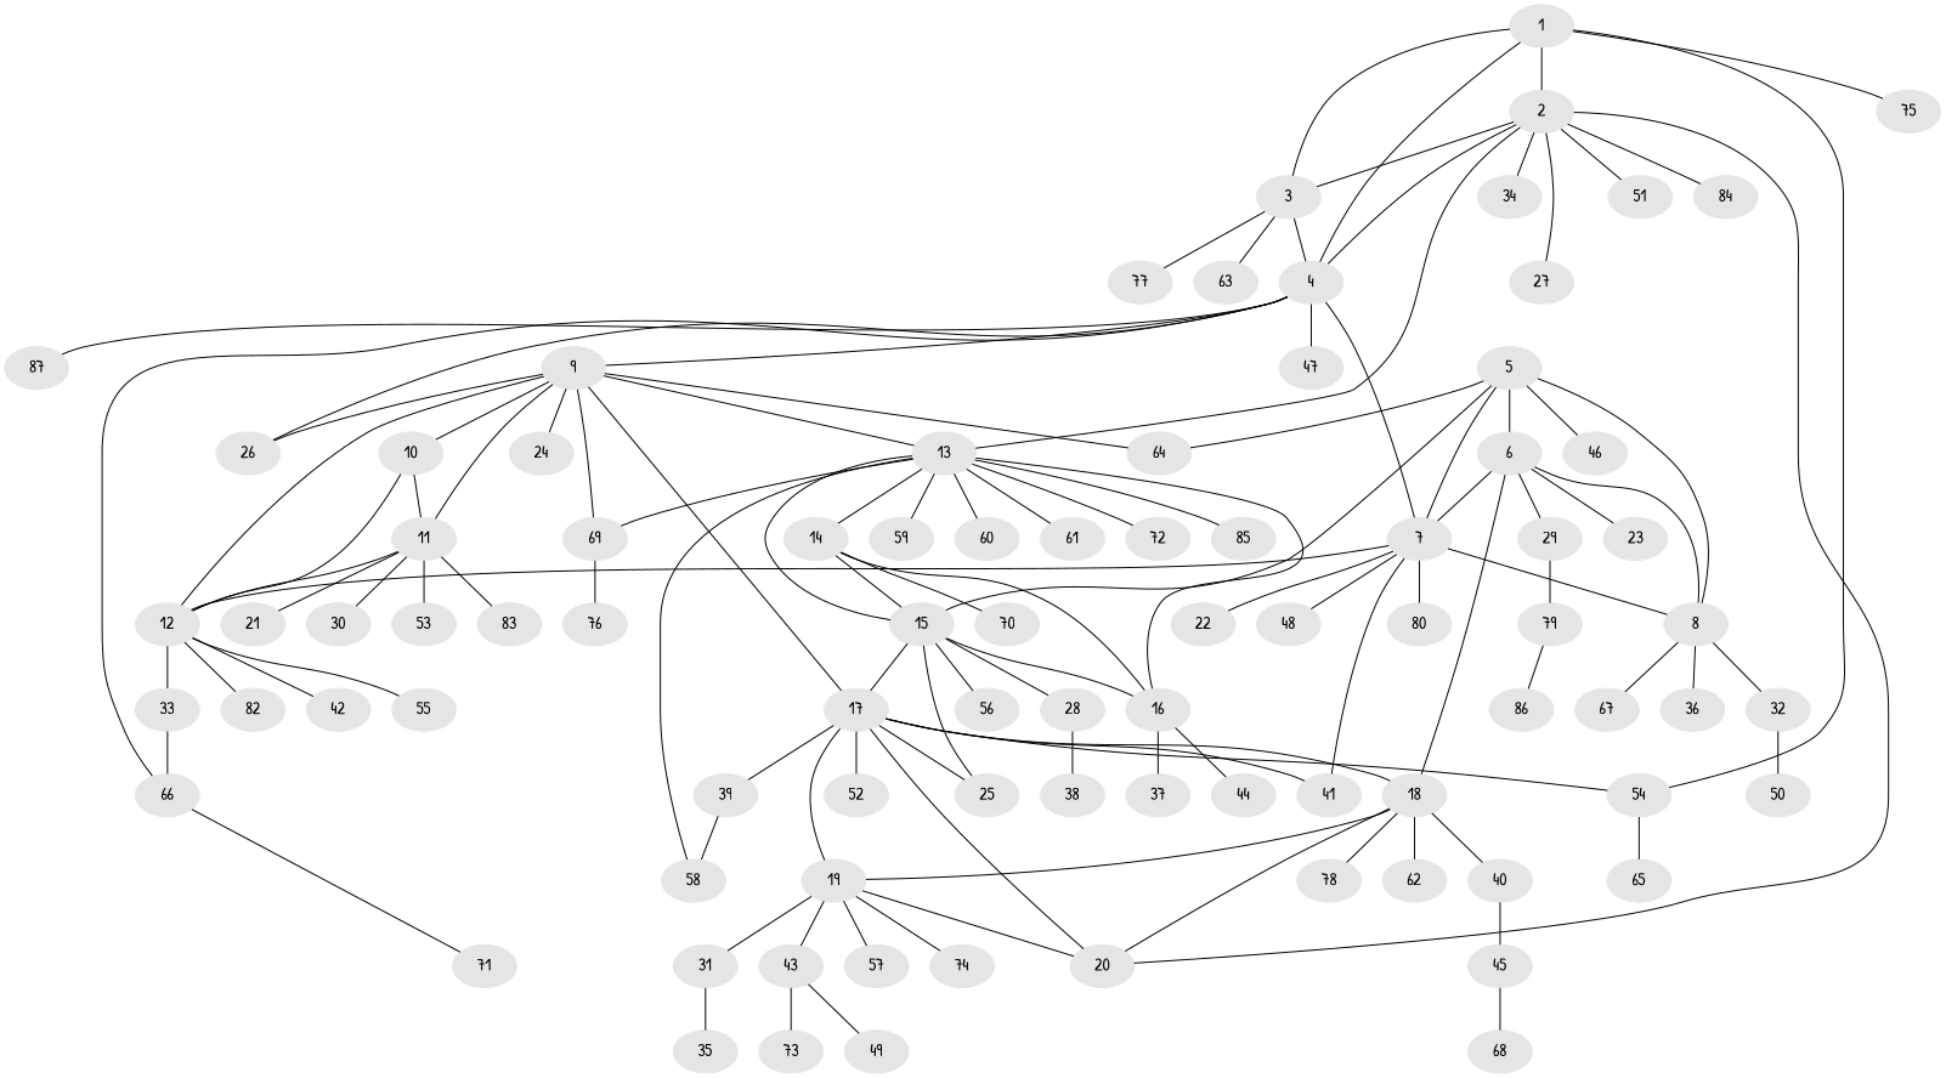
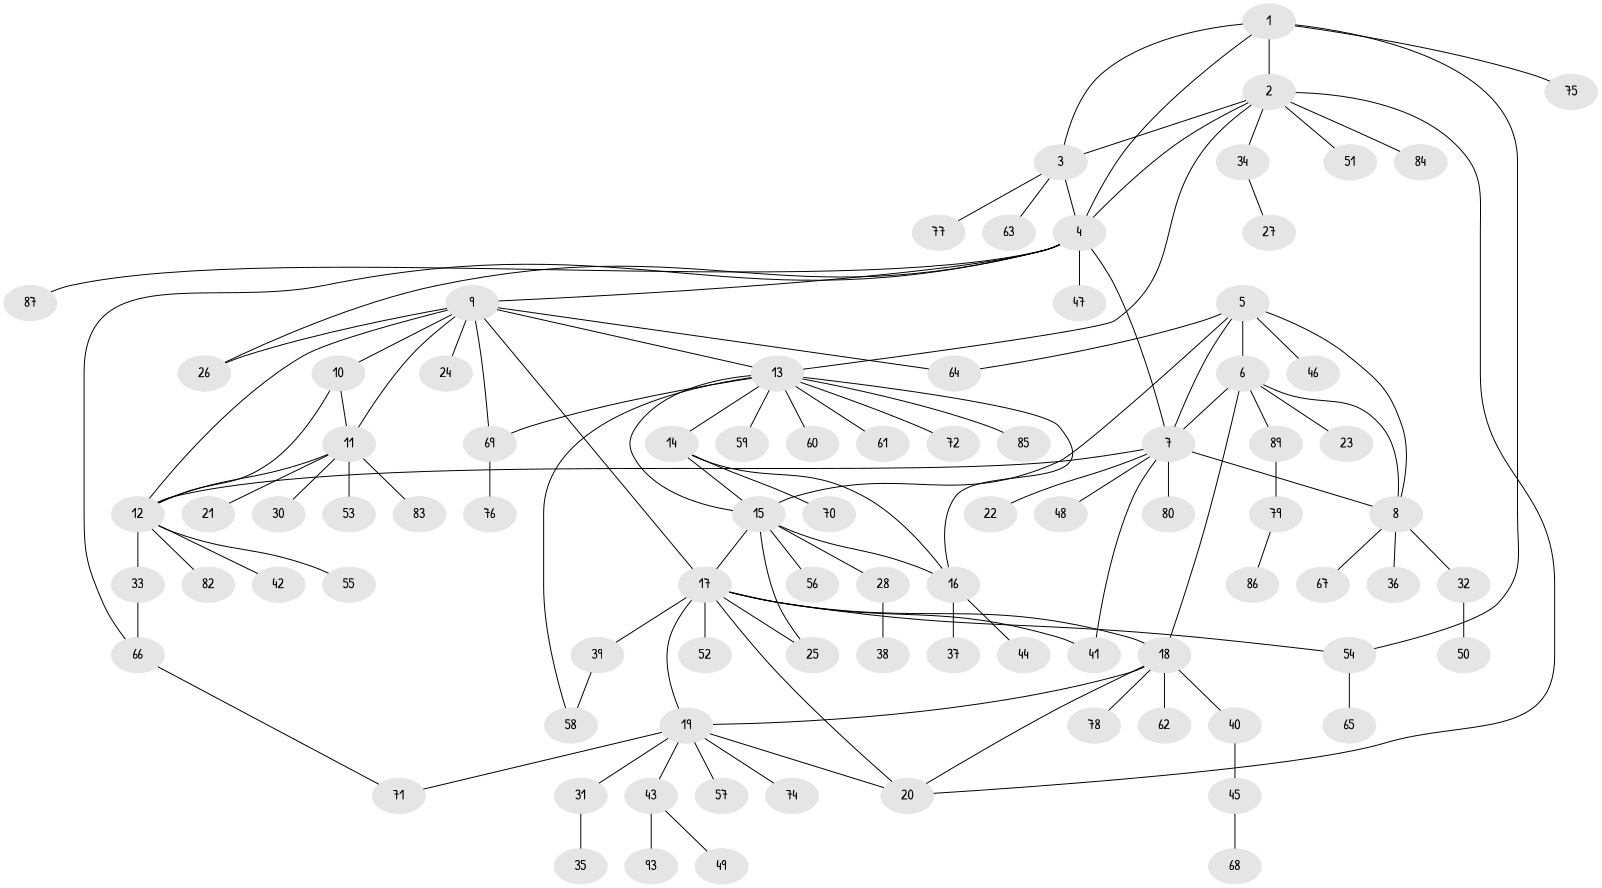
  graph {
    fontname="Patrick Hand"
    node [color=gray90 fontname="Patrick Hand" style=filled]
    edge [fontname="Patrick Hand"]
    1
    2
    3
    4
    54
    75
    13
    20
    27
    34
    51
    84
    63
    77
    7
    9
    26
    47
    66
    n20 [label=87]
    65
    15
    69
    14
    16
    58
    59
    60
    61
    72
    85
    8
    12
    22
    41
    48
    80
    64
    10
    11
    17
    24
    71
    5
    6
    46
    18
    23
-   29
+   29 [label=89]
    32
    36
    67
    25
    28
    56
    19
    40
    62
    78
    79
    33
    42
    55
    82
    50
    21
    30
    53
    83
    39
    52
    76
    70
    37
    44
    38
    31
    43
    57
    74
    45
    35
    49
-   73
+   73 [label=93]
    86
    68
    1 -- 2
    1 -- 3
    1 -- 4
    1 -- 54
    1 -- 75
    2 -- 3
    2 -- 4
    2 -- 13
    2 -- 20
-   2 -- 27
+   34 -- 27
    2 -- 34
    2 -- 51
    2 -- 84
    3 -- 4
    3 -- 63
    3 -- 77
    4 -- 7
    4 -- 9
    4 -- 26
    4 -- 47
    4 -- 66
    4 -- n20
    54 -- 65
    13 -- 15
    13 -- 69
    13 -- 14
    13 -- 16
    13 -- 58
    13 -- 59
    13 -- 60
    13 -- 61
    13 -- 72
    13 -- 85
    7 -- 8
    7 -- 12
    7 -- 22
    7 -- 41
    7 -- 48
    7 -- 80
    9 -- 13
    9 -- 26
    9 -- 69
    9 -- 12
    9 -- 64
    9 -- 10
    9 -- 11
    9 -- 17
    9 -- 24
    66 -- 71
    15 -- 16
    15 -- 17
    15 -- 25
    15 -- 28
    15 -- 56
    69 -- 76
    14 -- 15
    14 -- 16
    14 -- 70
    16 -- 37
    16 -- 44
    8 -- 32
    8 -- 36
    8 -- 67
    12 -- 33
    12 -- 42
    12 -- 55
    12 -- 82
    10 -- 12
    10 -- 11
    11 -- 12
    11 -- 21
    11 -- 30
    11 -- 53
    11 -- 83
    17 -- 54
    17 -- 20
    17 -- 41
    17 -- 18
    17 -- 25
    17 -- 19
    17 -- 39
    17 -- 52
    5 -- 7
    5 -- 15
    5 -- 8
    5 -- 64
    5 -- 6
    5 -- 46
    6 -- 7
    6 -- 8
    6 -- 18
    6 -- 23
    6 -- 29
    18 -- 20
    18 -- 19
    18 -- 40
    18 -- 62
    18 -- 78
    29 -- 79
    32 -- 50
    28 -- 38
    19 -- 20
+   19 -- 71
    19 -- 31
    19 -- 43
    19 -- 57
    19 -- 74
    40 -- 45
    79 -- 86
    33 -- 66
    39 -- 58
    31 -- 35
    43 -- 49
    43 -- 73
    45 -- 68
  }
